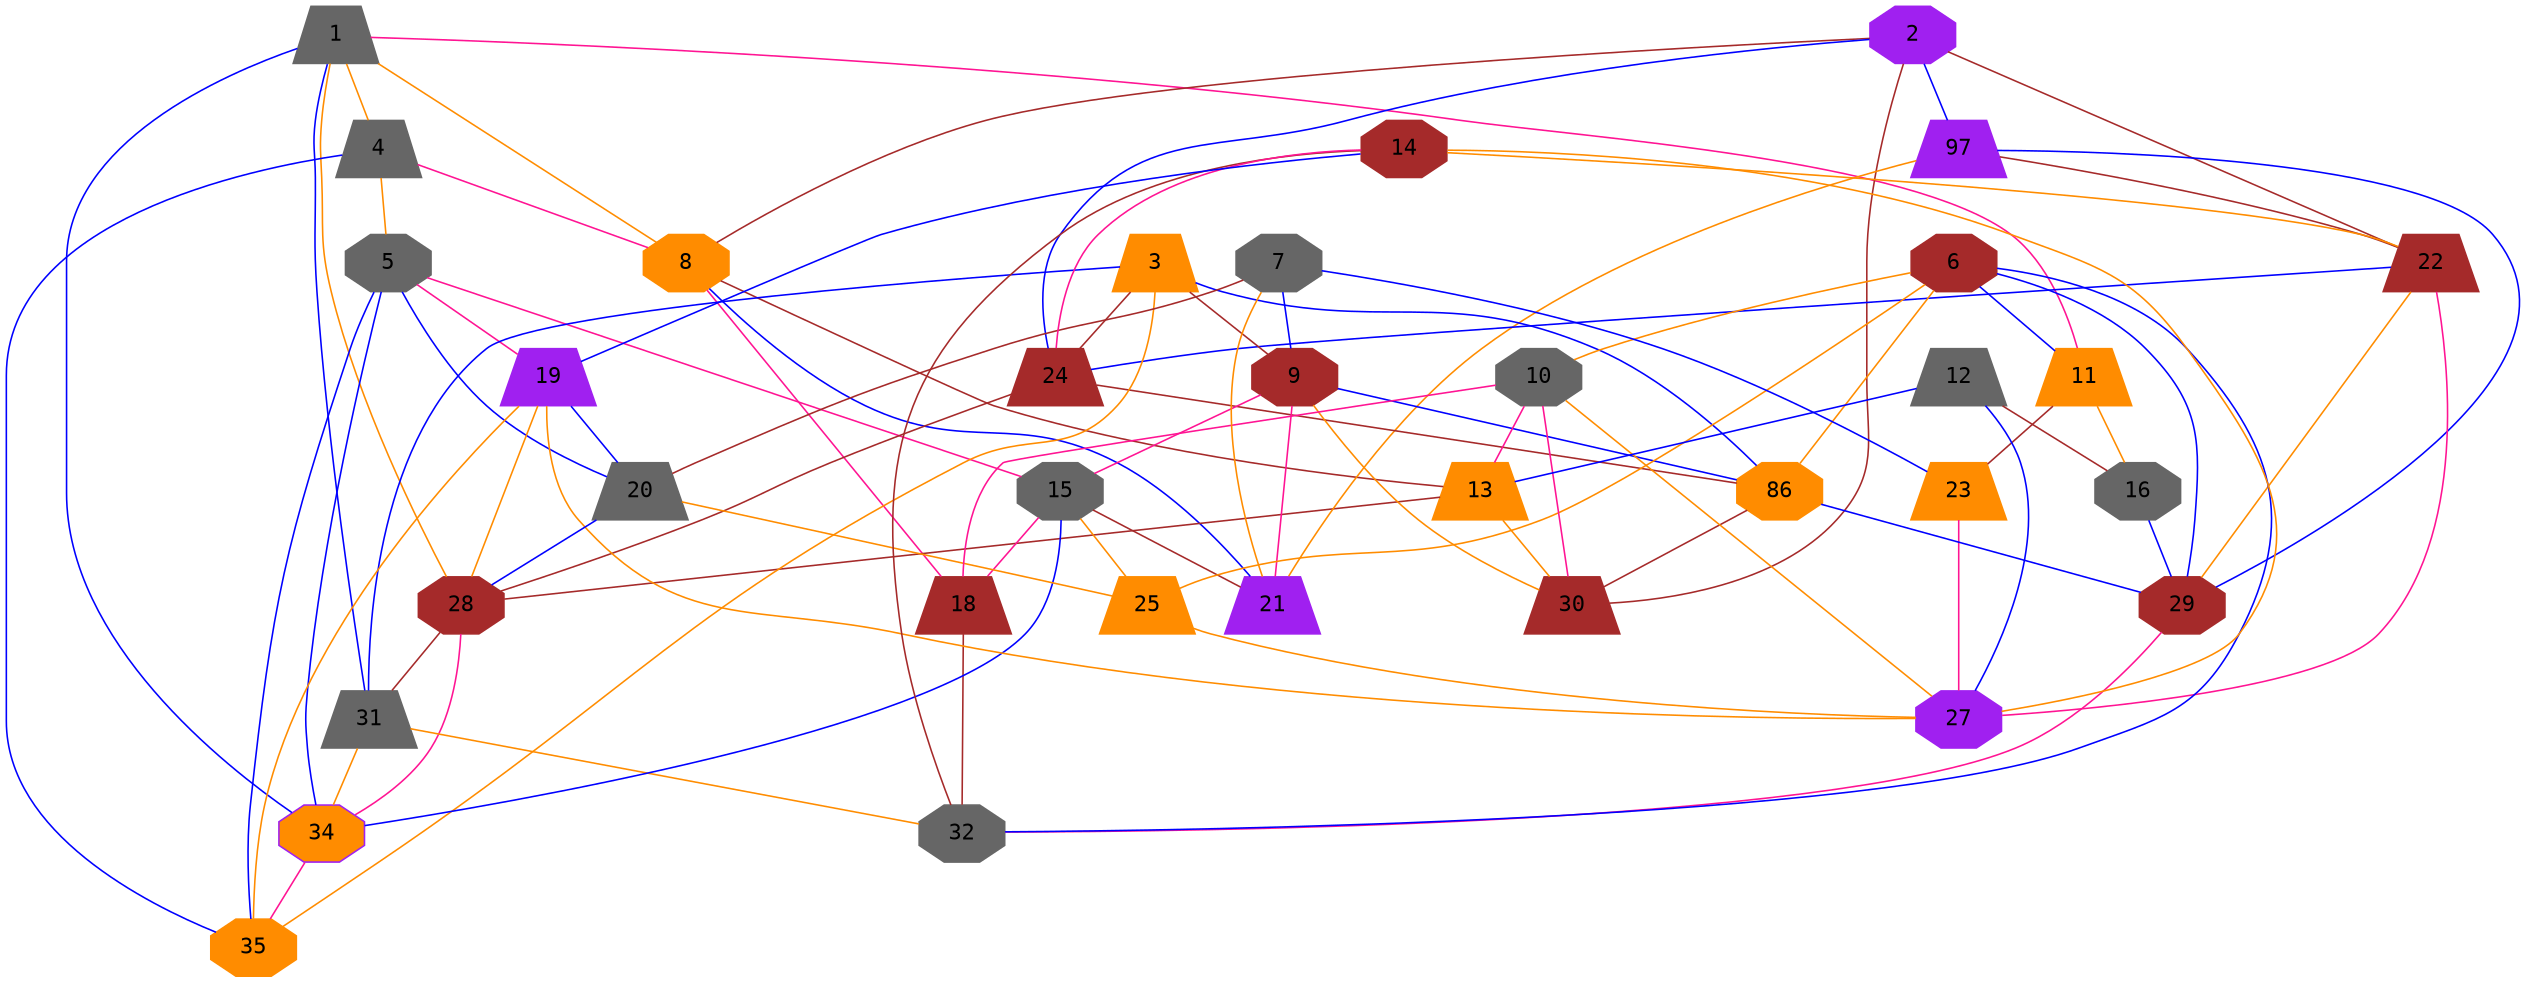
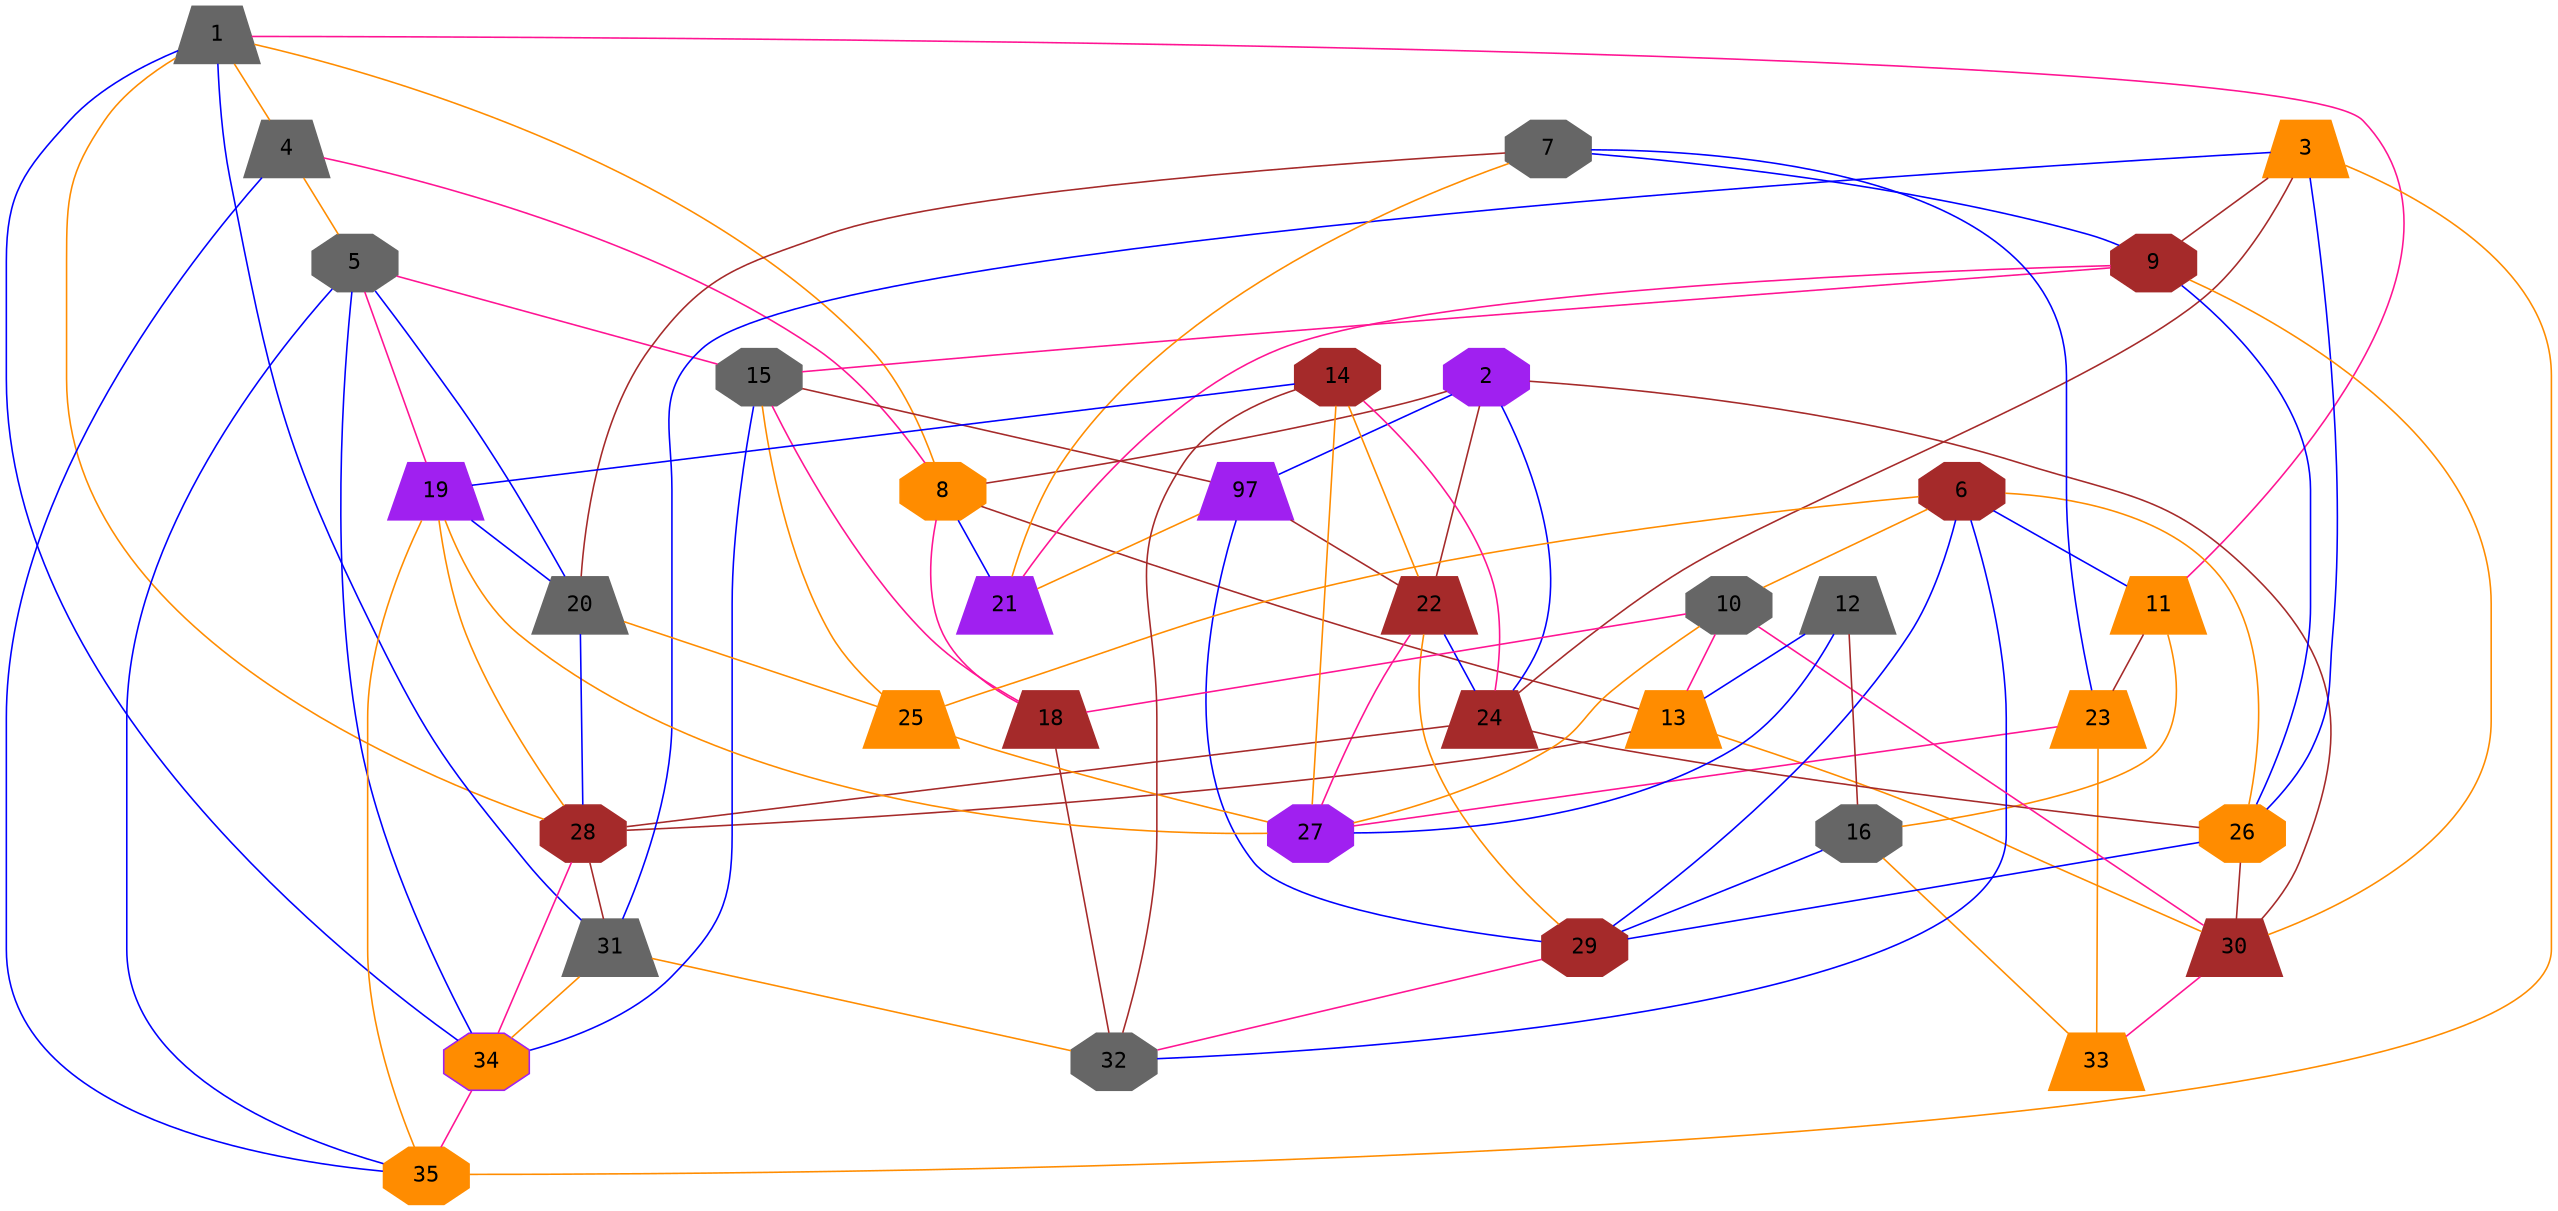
  graph {
    fontname="DejaVu Sans Mono"
    node [color=gray40 fontname="DejaVu Sans Mono" shape=trapezium style=filled]
    edge [color=darkorange fontname="DejaVu Sans Mono" weight=1.0]
    1
    4
    8 [color=darkorange shape=octagon]
    11 [color=darkorange]
    28 [color=brown shape=octagon]
    31
    34 [color=purple fillcolor=darkorange shape=octagon]
    35 [color=darkorange shape=octagon]
    5 [shape=octagon]
    21 [color=purple]
    13 [color=darkorange]
    18 [color=brown]
    23 [color=darkorange]
    16 [shape=octagon]
    32 [shape=octagon]
    2 [color=purple shape=octagon]
    n17 [color=purple label=97]
    22 [color=brown]
    24 [color=brown]
    30 [color=brown]
    29 [color=brown shape=octagon]
    27 [color=purple shape=octagon]
-   26 [color=darkorange shape=octagon label=86]
+   26 [color=darkorange shape=octagon]
+   33 [color=darkorange]
    3 [color=darkorange]
    9 [color=brown shape=octagon]
    15 [shape=octagon]
    19 [color=purple]
    20
    25 [color=darkorange]
    6 [color=brown shape=octagon]
    10 [shape=octagon]
    7 [shape=octagon]
    12
    14 [color=brown shape=octagon]
    1 -- 4
    1 -- 8
    1 -- 11 [color=deeppink]
    1 -- 28
    1 -- 31 [color=blue]
    1 -- 34 [color=blue]
    4 -- 8 [color=deeppink]
    4 -- 35 [color=blue]
    4 -- 5
    8 -- 21 [color=blue]
    8 -- 13 [color=brown]
    8 -- 18 [color=deeppink]
    11 -- 23 [color=brown]
    11 -- 16
    28 -- 31 [color=brown]
    28 -- 34 [color=deeppink]
    31 -- 34
    31 -- 32 [weight=2.0]
    34 -- 35 [color=deeppink]
    5 -- 34 [color=blue]
    5 -- 35 [color=blue]
    5 -- 15 [color=deeppink]
    5 -- 19 [color=deeppink]
    5 -- 20 [color=blue]
    13 -- 28 [color=brown weight=2.0]
    13 -- 30
    18 -- 32 [color=brown]
    23 -- 27 [color=deeppink weight=2.0]
+   23 -- 33
    16 -- 29 [color=blue]
+   16 -- 33 [weight=2.0]
    2 -- 8 [color=brown]
    2 -- n17 [color=blue weight=2.0]
    2 -- 22 [color=brown]
    2 -- 24 [color=blue]
    2 -- 30 [color=brown]
    n17 -- 21
    n17 -- 22 [color=brown]
    n17 -- 29 [color=blue]
    22 -- 24 [color=blue]
    22 -- 29
    22 -- 27 [color=deeppink]
    24 -- 28 [color=brown]
    24 -- 26 [color=brown]
+   30 -- 33 [color=deeppink]
    29 -- 32 [color=deeppink]
    26 -- 30 [color=brown]
    26 -- 29 [color=blue]
    3 -- 31 [color=blue]
    3 -- 35 [weight=2.0]
    3 -- 24 [color=brown]
    3 -- 26 [color=blue]
    3 -- 9 [color=brown]
    9 -- 21 [color=deeppink]
    9 -- 30
    9 -- 26 [color=blue]
    9 -- 15 [color=deeppink]
    15 -- 34 [color=blue]
    15 -- 18 [color=deeppink]
-   15 -- 21 [color=brown]
+   15 -- n17 [color=brown]
    15 -- 25
    19 -- 28
    19 -- 35
    19 -- 27
    19 -- 20 [color=blue]
    20 -- 28 [color=blue]
    20 -- 25
    25 -- 27
    6 -- 11 [color=blue]
    6 -- 32 [color=blue]
    6 -- 29 [color=blue]
    6 -- 26
    6 -- 25
    6 -- 10
    10 -- 13 [color=deeppink]
    10 -- 18 [color=deeppink]
    10 -- 30 [color=deeppink]
    10 -- 27 [weight=2.0]
    7 -- 21
    7 -- 23 [color=blue weight=2.0]
    7 -- 9 [color=blue]
    7 -- 20 [color=brown weight=2.0]
    12 -- 13 [color=blue]
    12 -- 16 [color=brown weight=2.0]
    12 -- 27 [color=blue]
    14 -- 32 [color=brown]
    14 -- 22
    14 -- 24 [color=deeppink]
    14 -- 27 [weight=2.0]
    14 -- 19 [color=blue]
  }
